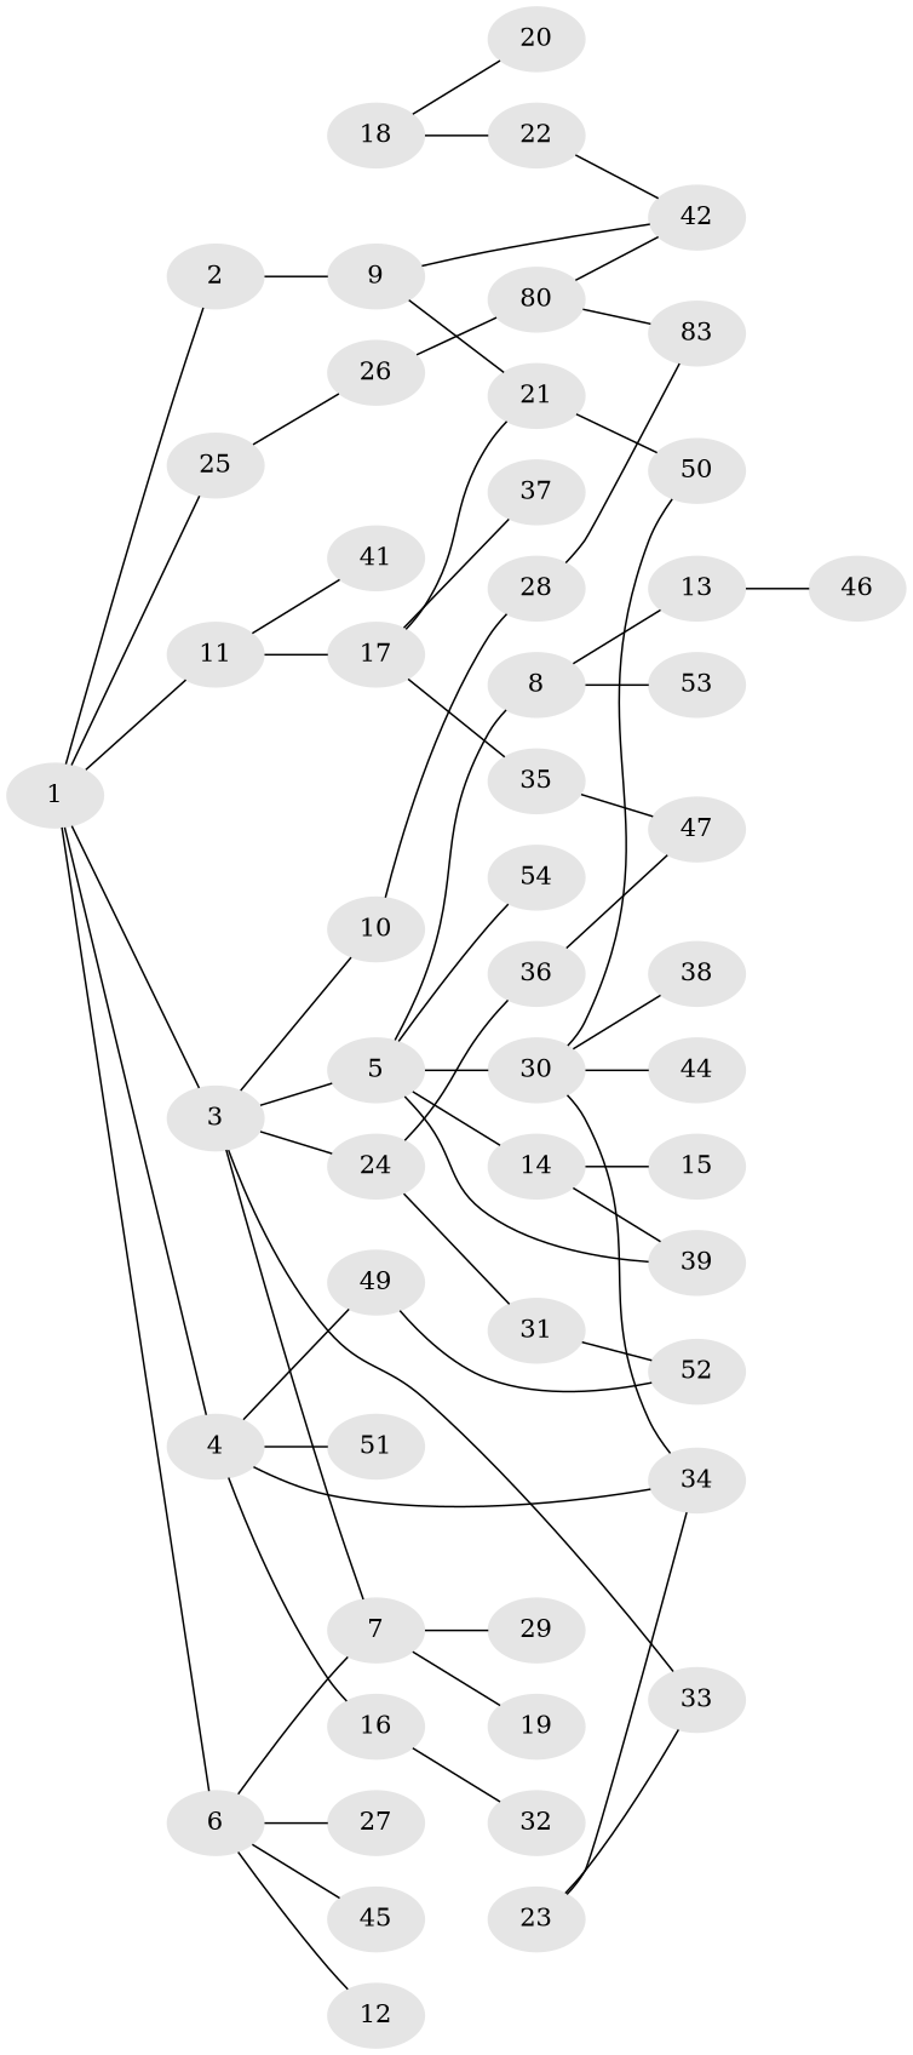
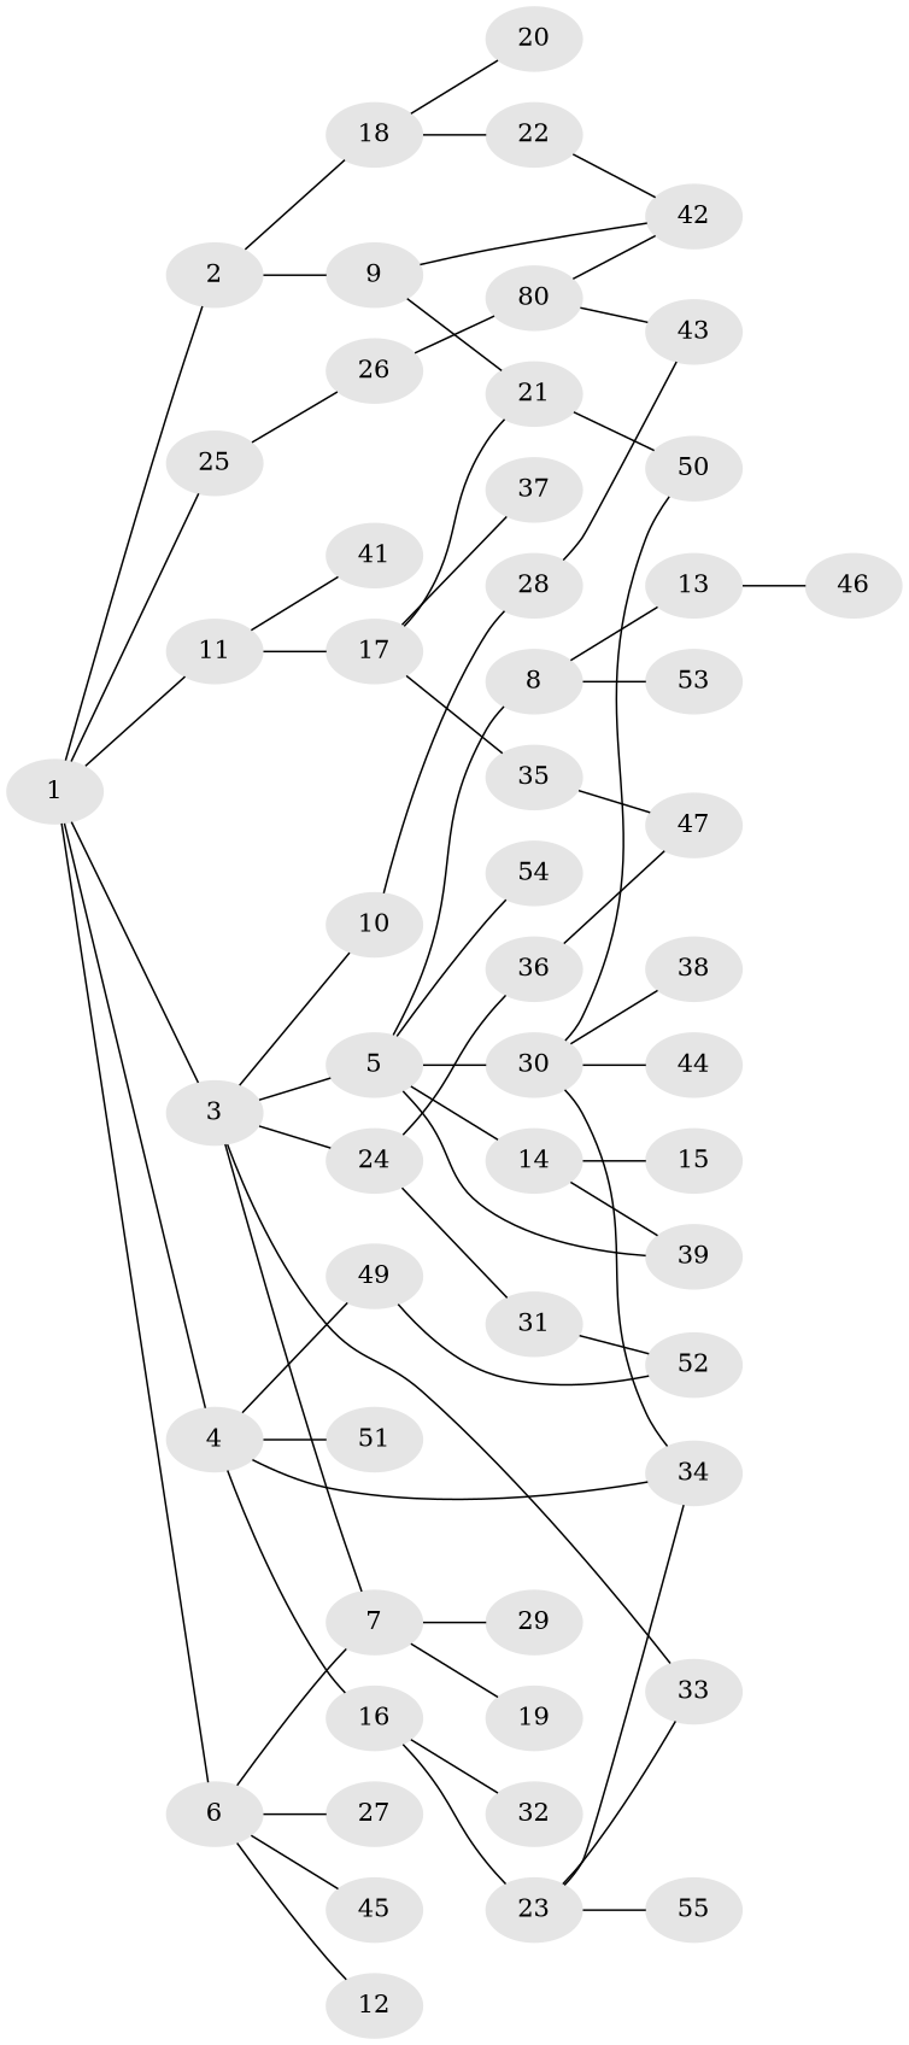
  graph {
    rankdir=LR
    node [color=gray90 style=filled]
    1
    2
    3
    4
    6
    11
    25
    9
    18
    5
    7
    10
    24
    33
    16
    34
    49
    51
    12
    27
    45
    17
    41
    26
    21
    42
    20
    22
    8
    30
    39
    54
    14
    19
    29
    28
    31
    36
    23
    32
    52
    13
    53
    50
    38
    44
    46
    15
-   43 [label=83]
+   43
    35
    37
+   55
    47
    n54 [label=80]
    1 -- 2
    1 -- 3
    1 -- 4
    1 -- 6
    1 -- 11
    1 -- 25
    2 -- 9
+   2 -- 18
    3 -- 5
    3 -- 7
    3 -- 10
    3 -- 24
    3 -- 33
    4 -- 16
    4 -- 34
    4 -- 49
    4 -- 51
    6 -- 7
    6 -- 12
    6 -- 27
    6 -- 45
    11 -- 17
    11 -- 41
    25 -- 26
    9 -- 21
    9 -- 42
    18 -- 20
    18 -- 22
    5 -- 8
    5 -- 30
    5 -- 39
    5 -- 54
    5 -- 14
    7 -- 19
    7 -- 29
    10 -- 28
    24 -- 31
    24 -- 36
+   16 -- 23
    16 -- 32
    49 -- 52
    17 -- 21
    17 -- 35
    17 -- 37
    26 -- n54
    21 -- 50
    22 -- 42
    8 -- 13
    8 -- 53
    30 -- 34
    30 -- 50
    30 -- 38
    30 -- 44
    14 -- 39
    14 -- 15
    28 -- 43
    31 -- 52
    36 -- 47
    23 -- 33
    23 -- 34
+   23 -- 55
    13 -- 46
    35 -- 47
    n54 -- 42
    n54 -- 43
  }
